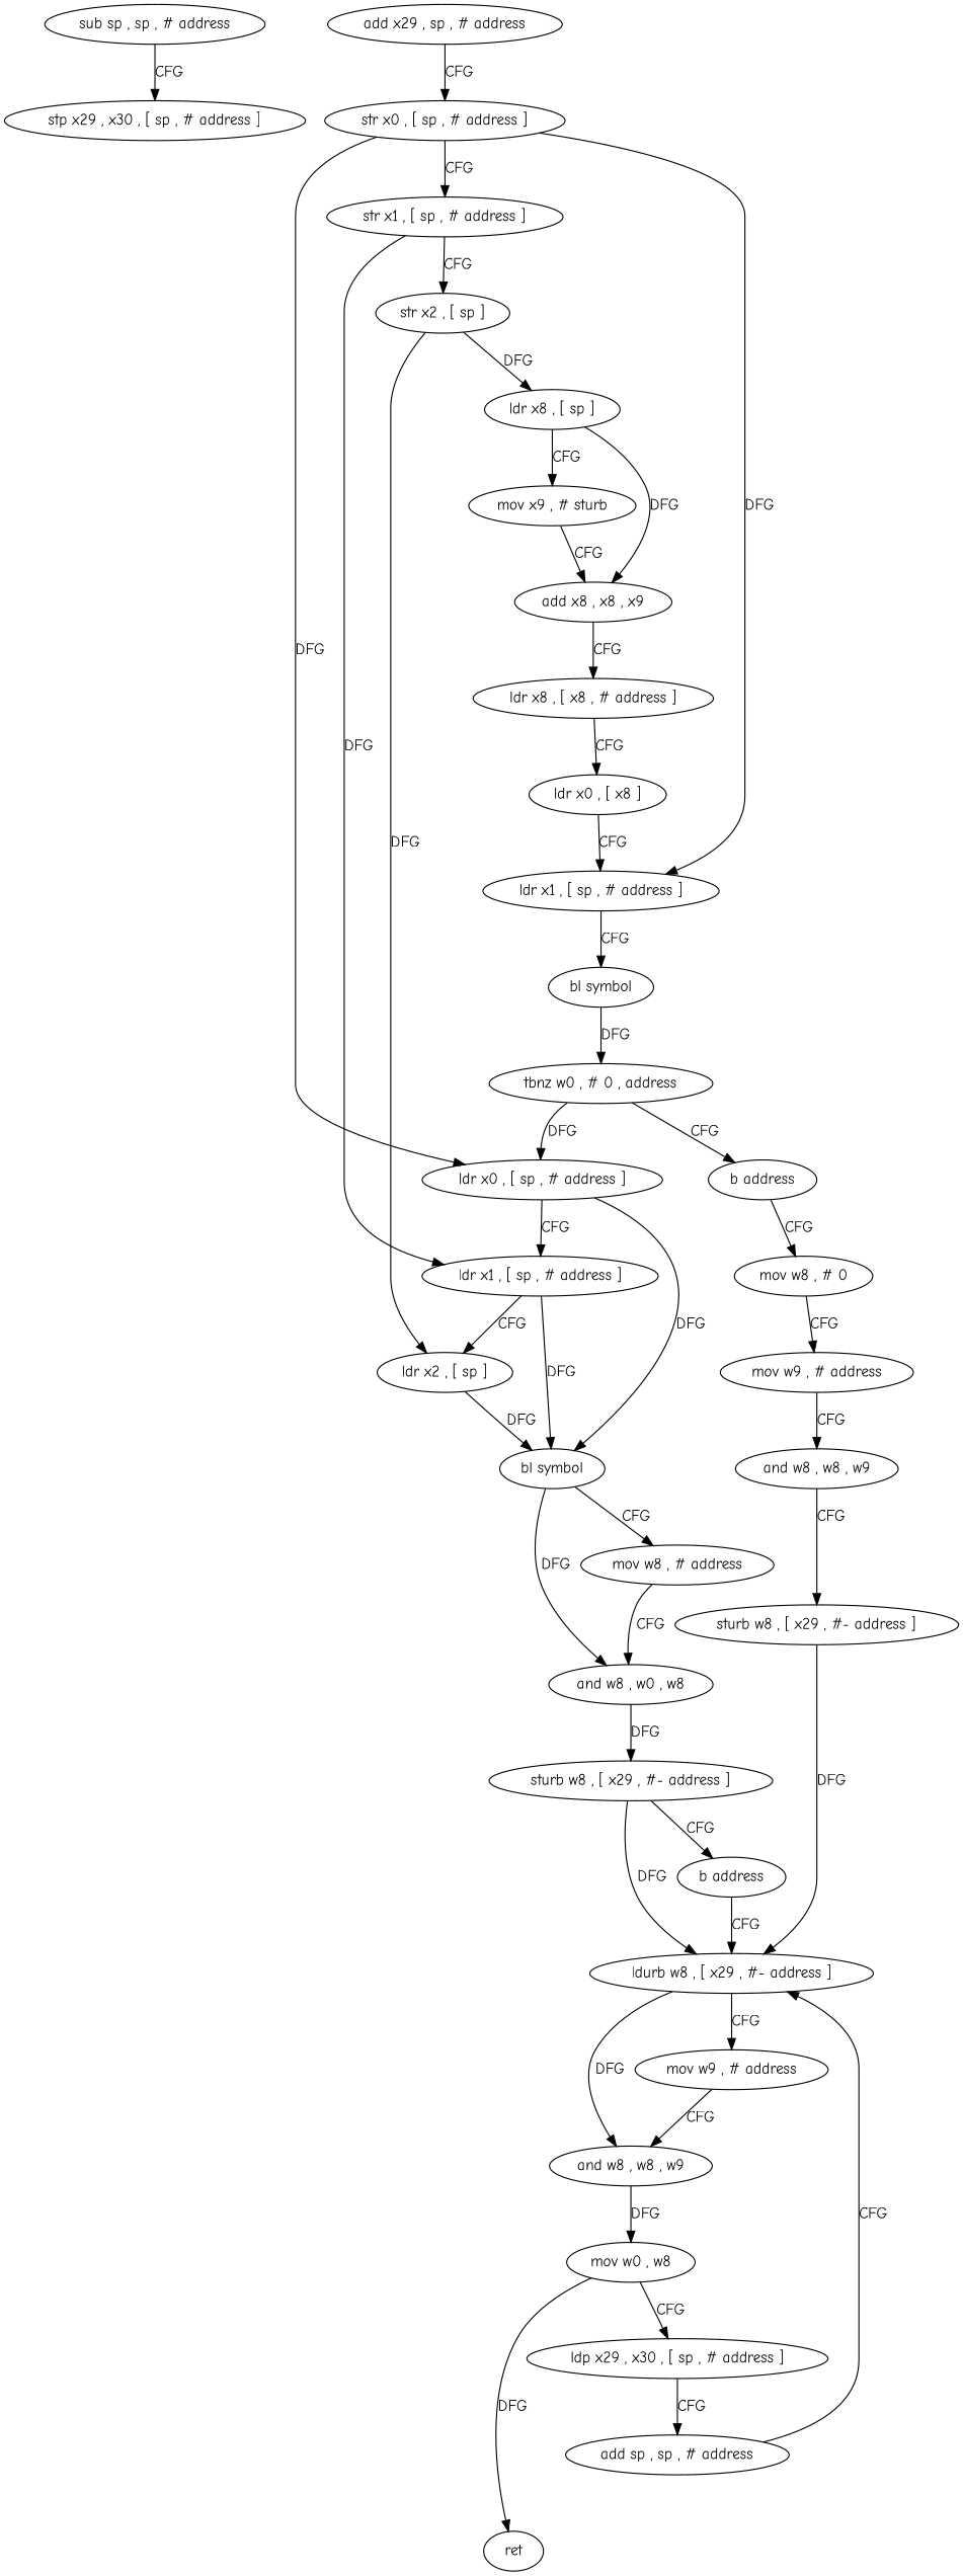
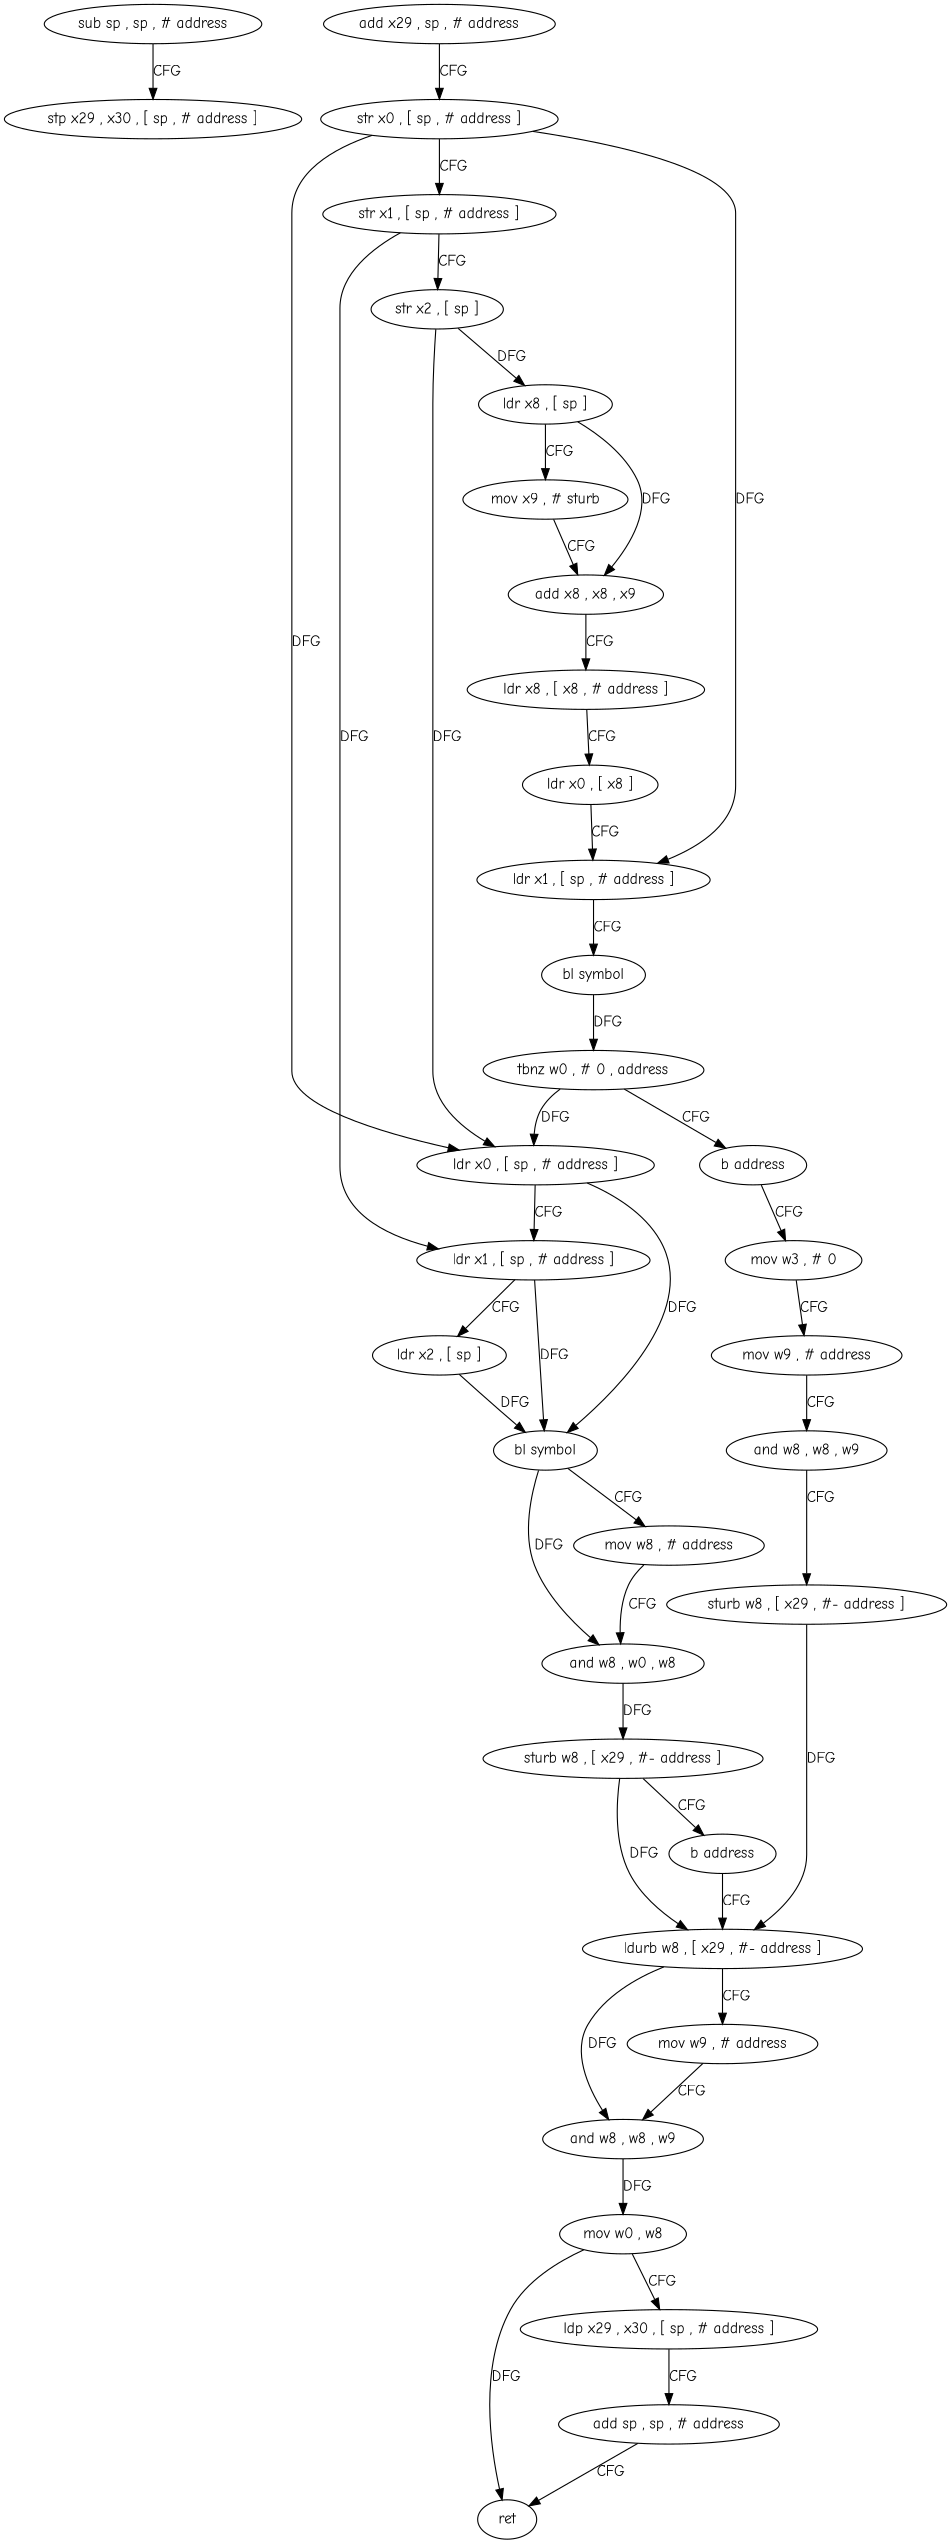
  digraph {
    fontname="Comic Neue"
    node [fontname="Comic Neue"]
    edge [fontname="Comic Neue"]
    n1 [label="sub sp , sp , # address"]
    n2 [label="stp x29 , x30 , [ sp , # address ]"]
    n3 [label="add x29 , sp , # address"]
    n4 [label="str x0 , [ sp , # address ]"]
    n5 [label="str x1 , [ sp , # address ]"]
    n6 [label="ldr x1 , [ sp , # address ]"]
    n7 [label="ldr x0 , [ sp , # address ]"]
    n8 [label="str x2 , [ sp ]"]
    n9 [label="ldr x1 , [ sp , # address ]"]
    n10 [label="bl symbol"]
    n11 [label="bl symbol"]
    n12 [label="ldr x8 , [ sp ]"]
    n13 [label="ldr x2 , [ sp ]"]
    n14 [label="mov x9 , # sturb"]
    n15 [label="add x8 , x8 , x9"]
    n16 [label="ldr x8 , [ x8 , # address ]"]
    n17 [label="ldr x0 , [ x8 ]"]
    n18 [label="tbnz w0 , # 0 , address"]
    n19 [label="b address"]
-   n20 [label="mov w8 , # 0"]
+   n20 [label="mov w3 , # 0"]
    n21 [label="mov w8 , # address"]
    n22 [label="and w8 , w0 , w8"]
    n23 [label="mov w9 , # address"]
    n24 [label="sturb w8 , [ x29 , #- address ]"]
    n25 [label="b address"]
    n26 [label="ldurb w8 , [ x29 , #- address ]"]
    n27 [label="mov w9 , # address"]
    n28 [label="and w8 , w8 , w9"]
    n29 [label="mov w0 , w8"]
    n30 [label="and w8 , w8 , w9"]
    n31 [label="ldp x29 , x30 , [ sp , # address ]"]
    n32 [label=ret]
    n33 [label="add sp , sp , # address"]
    n34 [label="sturb w8 , [ x29 , #- address ]"]
    n1 -> n2 [label=CFG]
    n3 -> n4 [label=CFG]
    n4 -> n5 [label=CFG]
    n4 -> n6 [label=DFG]
    n4 -> n7 [label=DFG]
    n5 -> n8 [label=CFG]
    n5 -> n9 [label=DFG]
    n6 -> n10 [label=CFG]
    n7 -> n9 [label=CFG]
    n7 -> n11 [label=DFG]
    n8 -> n12 [label=DFG]
-   n8 -> n13 [label=DFG]
+   n8 -> n7 [label=DFG]
    n9 -> n11 [label=DFG]
    n9 -> n13 [label=CFG]
    n10 -> n18 [label=DFG]
    n11 -> n21 [label=CFG]
    n11 -> n22 [label=DFG]
    n12 -> n14 [label=CFG]
    n12 -> n15 [label=DFG]
    n13 -> n11 [label=DFG]
    n14 -> n15 [label=CFG]
    n15 -> n16 [label=CFG]
    n16 -> n17 [label=CFG]
    n17 -> n6 [label=CFG]
    n18 -> n7 [label=DFG]
    n18 -> n19 [label=CFG]
    n19 -> n20 [label=CFG]
    n20 -> n23 [label=CFG]
    n21 -> n22 [label=CFG]
    n22 -> n24 [label=DFG]
    n23 -> n30 [label=CFG]
    n24 -> n25 [label=CFG]
    n24 -> n26 [label=DFG]
    n25 -> n26 [label=CFG]
    n26 -> n27 [label=CFG]
    n26 -> n28 [label=DFG]
    n27 -> n28 [label=CFG]
    n28 -> n29 [label=DFG]
    n29 -> n31 [label=CFG]
    n29 -> n32 [label=DFG]
    n30 -> n34 [label=CFG]
    n31 -> n33 [label=CFG]
-   n33 -> n26 [label=CFG]
+   n33 -> n32 [label=CFG]
    n34 -> n26 [label=DFG]
  }
